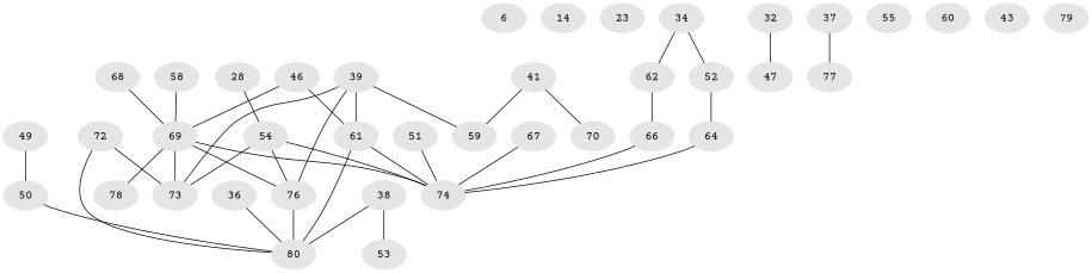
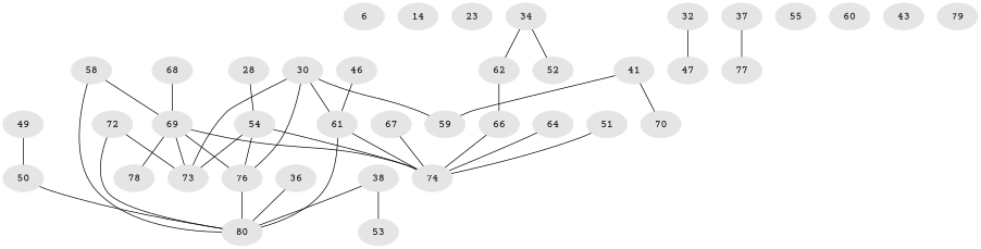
  graph {
    fontname="Courier Prime"
    node [color=gray90 fontname="Courier Prime" style=filled]
    edge [fontname="Courier Prime"]
    6
    14
    23
    54 [super="+48"]
    73 [super="+57+65"]
    76 [super="+71"]
    74 [super="+40"]
    28
-   30 [label=39]
+   30
    59
    61
    80 [super="+44"]
    32
    47
    34 [super="+12"]
    52
    62
    64 [super="+33"]
    66 [super="+15"]
    36
    37
    77
    38 [super="+21"]
    53 [super="+13"]
    41 [super="+19+27+29"]
    n26 [label=70]
    46 [super="+2"]
    69 [super="+26+42+56+39"]
    78
    49
    50
    51
    55
    58
    60
    n36 [label=43]
    67 [super="+16"]
    68
    72 [super="+70"]
    79
    54 -- 73 [weight=2]
    54 -- 76
    54 -- 74
    76 -- 80 [weight=2]
    28 -- 54
    30 -- 73
    30 -- 76
    30 -- 59
    30 -- 61
    61 -- 74
    61 -- 80
    32 -- 47
    34 -- 52
    34 -- 62
-   52 -- 64
    62 -- 66
    64 -- 74
    66 -- 74
    36 -- 80
    37 -- 77
    38 -- 80
    38 -- 53
    41 -- 59
    41 -- n26
    46 -- 61
-   46 -- 69
    69 -- 73 [weight=4]
    69 -- 76 [weight=2]
    69 -- 74 [weight=2]
    69 -- 78 [weight=2]
    49 -- 50
    50 -- 80
    51 -- 74
+   58 -- 80
    58 -- 69
    67 -- 74
    68 -- 69
    72 -- 73
    72 -- 80
  }
